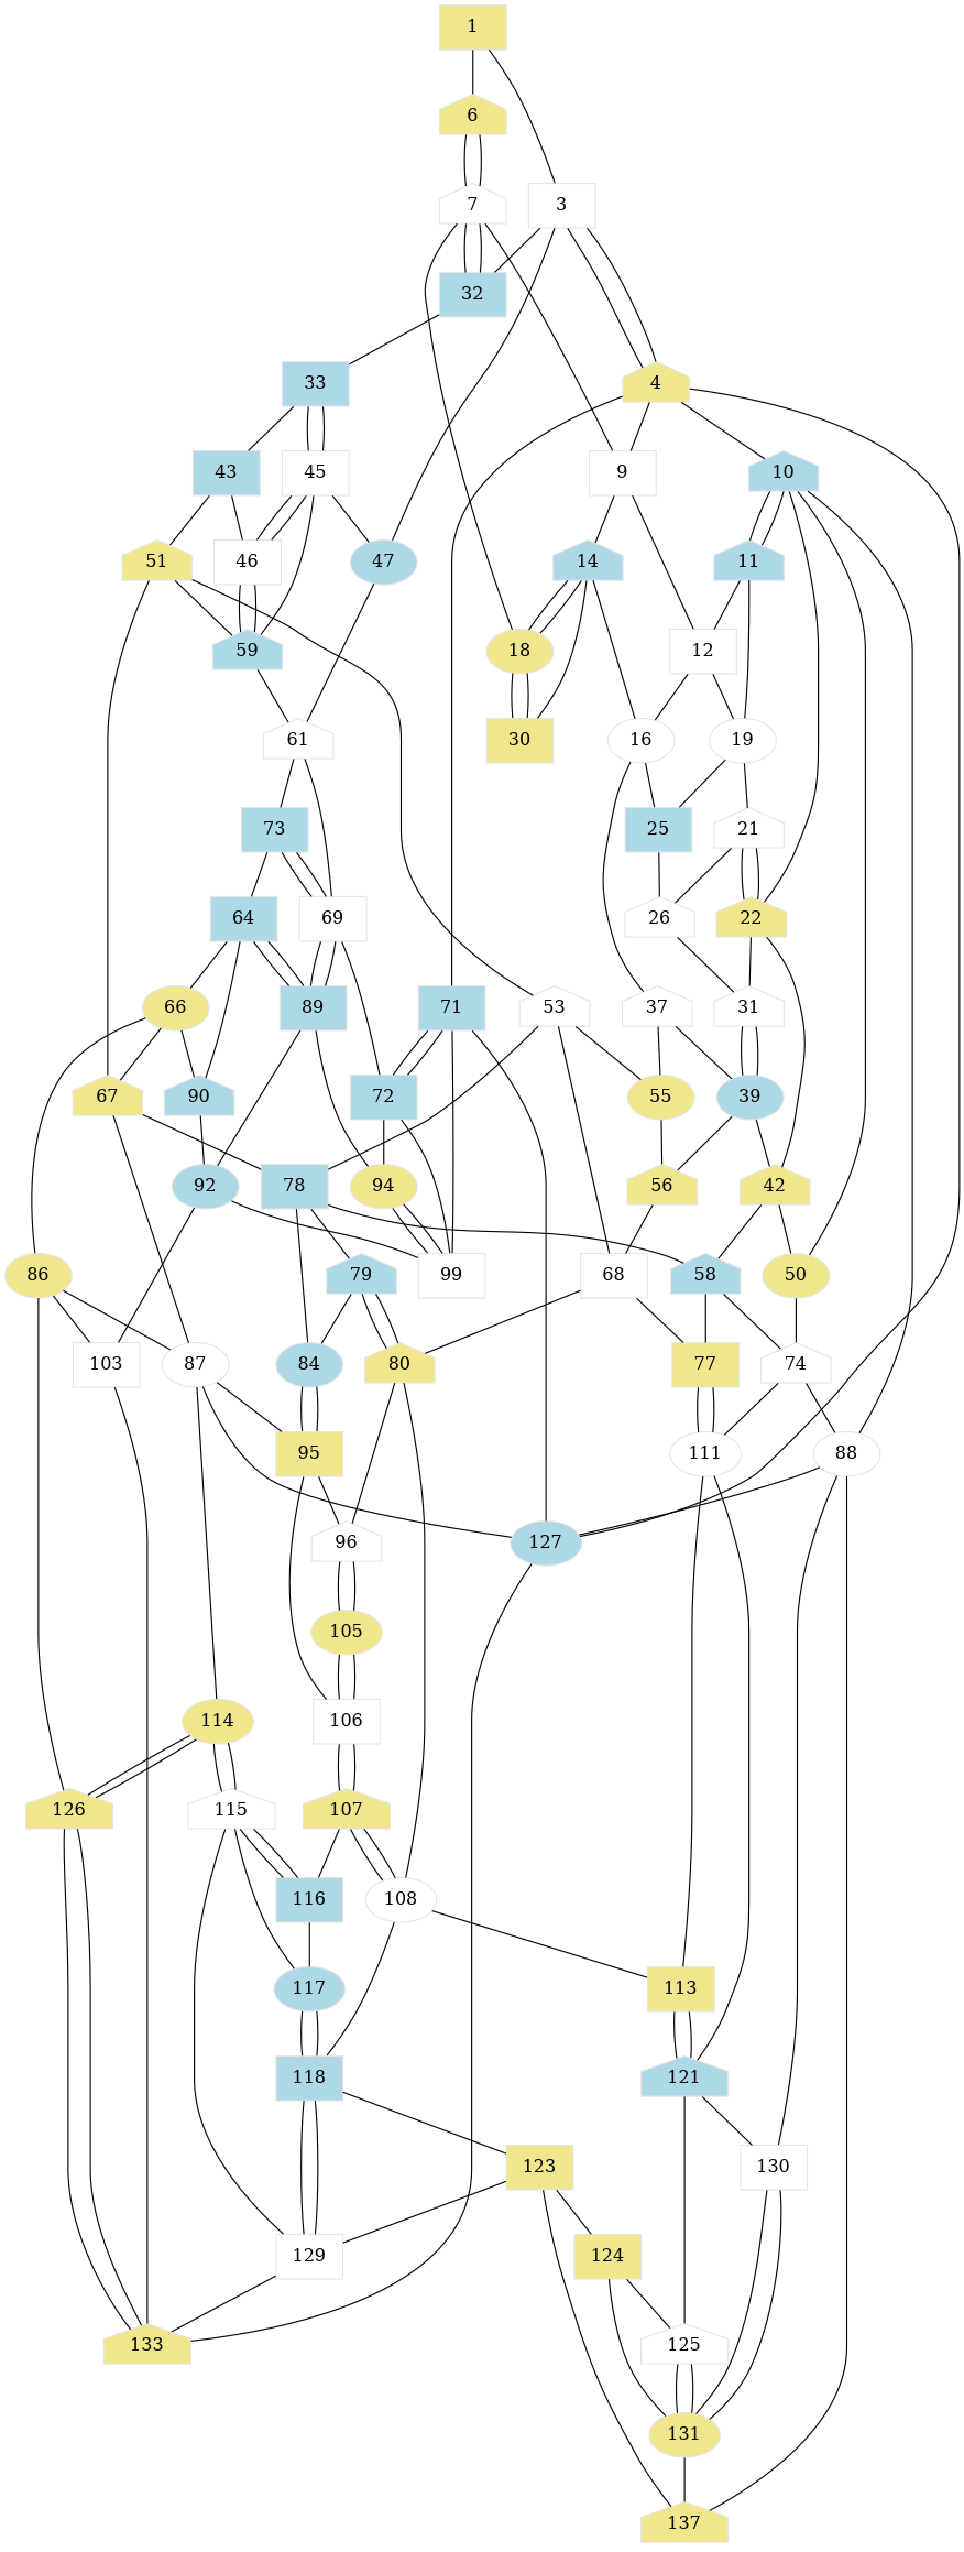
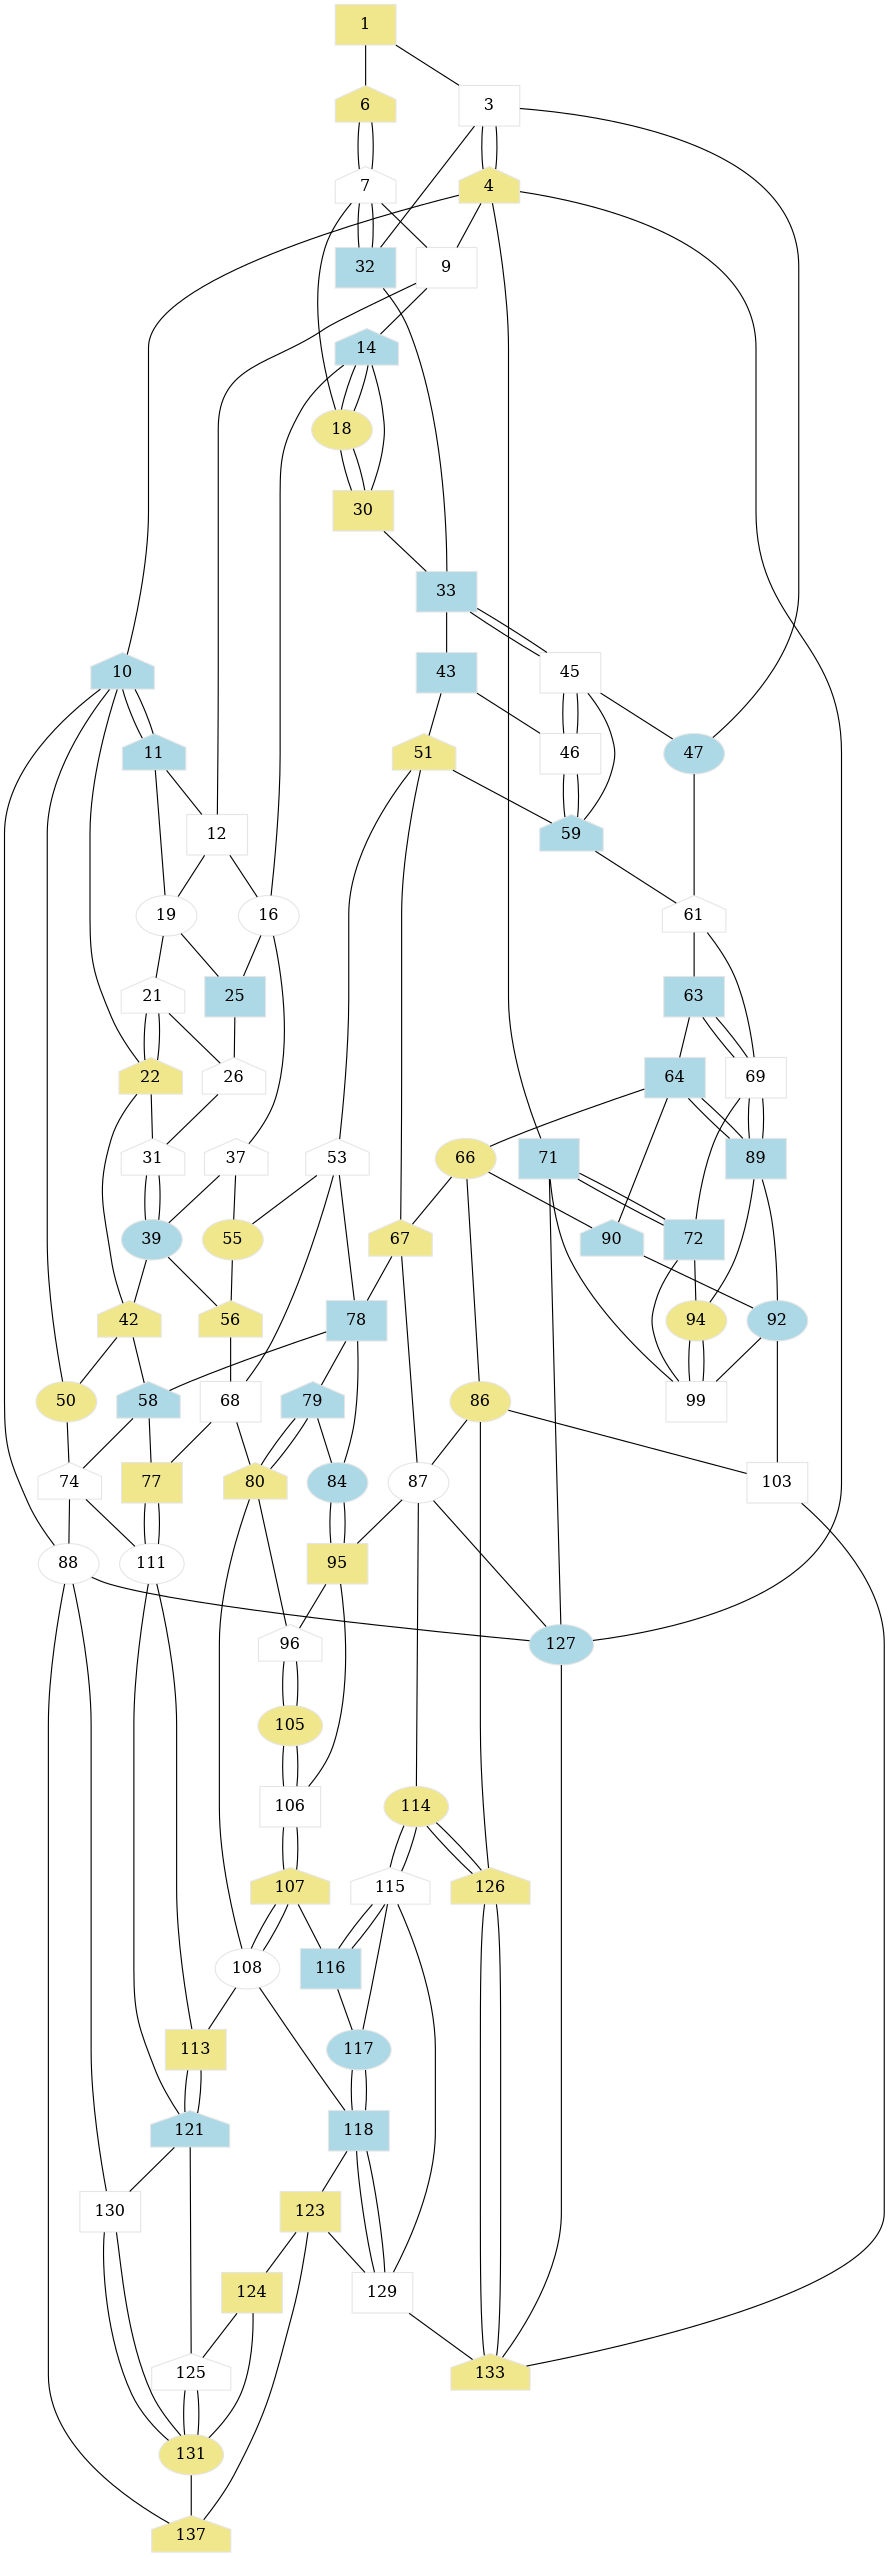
  graph {
    node [color=gray90 fillcolor=white shape=box style=filled]
    1 [fillcolor=khaki super="+2"]
    3 [super="+36"]
    6 [fillcolor=khaki shape=house]
    4 [fillcolor=khaki shape=house super="+5"]
    32 [fillcolor=lightblue]
    47 [fillcolor=lightblue shape=ellipse]
    7 [shape=house super="+8"]
    9 [super="+13"]
    10 [fillcolor=lightblue shape=house super="+24"]
    71 [fillcolor=lightblue super="+102"]
    127 [fillcolor=lightblue shape=ellipse super="+132"]
    33 [fillcolor=lightblue super="+34"]
    61 [shape=house super="+62"]
    12 [super="+17"]
    14 [fillcolor=lightblue shape=house super="+15"]
    11 [fillcolor=lightblue shape=house]
    22 [fillcolor=khaki shape=house super="+23"]
    50 [fillcolor=khaki shape=ellipse]
    88 [shape=ellipse super="+139"]
    72 [fillcolor=lightblue super="+93"]
    99 [super="+101"]
    133 [fillcolor=khaki shape=house super="+138"]
    18 [fillcolor=khaki shape=ellipse]
    30 [fillcolor=khaki super="+35"]
    19 [shape=ellipse super="+20"]
    16 [shape=ellipse super="+27"]
    31 [shape=house]
    42 [fillcolor=khaki shape=house super="+49"]
    74 [shape=house super="+75"]
    130
    137 [fillcolor=khaki shape=house]
    25 [fillcolor=lightblue super="+28"]
    21 [shape=house]
    37 [shape=house super="+38"]
    26 [shape=house super="+29"]
    39 [fillcolor=lightblue shape=ellipse super="+41"]
    55 [fillcolor=khaki shape=ellipse]
    58 [fillcolor=lightblue shape=house super="+73"]
    43 [fillcolor=lightblue super="+44"]
    45 [super="+48"]
    56 [fillcolor=khaki shape=house super="+57"]
    46
    51 [fillcolor=khaki shape=house super="+52"]
    59 [fillcolor=lightblue shape=house super="+60"]
    68 [super="+76"]
    77 [fillcolor=khaki]
    53 [shape=house super="+54"]
    67 [fillcolor=khaki shape=house super="+82"]
-   63 [fillcolor=lightblue label=73]
+   63 [fillcolor=lightblue]
    69 [super="+70"]
    111 [shape=ellipse super="+112"]
    78 [fillcolor=lightblue super="+83"]
    87 [shape=ellipse super="+97"]
    80 [fillcolor=khaki shape=house super="+81"]
    79 [fillcolor=lightblue shape=house]
    84 [fillcolor=lightblue shape=ellipse]
    64 [fillcolor=lightblue super="+65"]
    89 [fillcolor=lightblue super="+91"]
    66 [fillcolor=khaki shape=ellipse super="+85"]
    90 [fillcolor=lightblue shape=house]
    86 [fillcolor=khaki shape=ellipse super="+104"]
    94 [fillcolor=khaki shape=ellipse]
    92 [fillcolor=lightblue shape=ellipse super="+100"]
    103 [super="+128"]
    126 [fillcolor=khaki shape=house]
    95 [fillcolor=khaki super="+98"]
    114 [fillcolor=khaki shape=ellipse]
    96 [shape=house]
    108 [shape=ellipse super="+109"]
    113 [fillcolor=khaki]
    121 [fillcolor=lightblue shape=house super="+122"]
    105 [fillcolor=khaki shape=ellipse]
    118 [fillcolor=lightblue super="+119"]
    106 [super="+110"]
    115 [shape=house super="+120"]
    131 [fillcolor=khaki shape=ellipse super="+136"]
    107 [fillcolor=khaki shape=house]
    116 [fillcolor=lightblue]
    117 [fillcolor=lightblue shape=ellipse]
    129 [super="+134"]
    123 [fillcolor=khaki super="+135"]
    125 [shape=house]
    124 [fillcolor=khaki]
    1 -- 3
    1 -- 6 [weight=2]
    3 -- 4
    3 -- 4
    3 -- 32
    3 -- 47
    6 -- 7
    6 -- 7
    4 -- 9
    4 -- 10
    4 -- 71
    4 -- 127
    32 -- 33
    47 -- 61
    7 -- 32
    7 -- 32
    7 -- 9
    7 -- 18
    9 -- 12
    9 -- 14
    10 -- 11
    10 -- 11
    10 -- 22
    10 -- 50
    10 -- 88
    71 -- 127
    71 -- 72
    71 -- 72
    71 -- 99
    127 -- 133
    33 -- 43
    33 -- 45
    33 -- 45
    61 -- 63
    61 -- 69
    12 -- 19
    12 -- 16
    14 -- 18
    14 -- 18
    14 -- 30
    14 -- 16
    11 -- 12
    11 -- 19
    22 -- 31
    22 -- 42
    50 -- 74
    88 -- 127
    88 -- 130
    88 -- 137
    72 -- 99
    72 -- 94
    18 -- 30
    18 -- 30
+   30 -- 33
    19 -- 25
    19 -- 21
    16 -- 25
    16 -- 37
    31 -- 39
    31 -- 39
    42 -- 50
    42 -- 58
    74 -- 88
    74 -- 111
    130 -- 131
    130 -- 131
    25 -- 26 [weight=2]
    21 -- 22
    21 -- 22
    21 -- 26
    37 -- 39
    37 -- 55
    26 -- 31
    39 -- 42
    39 -- 56
    55 -- 56
    58 -- 74
    58 -- 77
    43 -- 46
    43 -- 51
    45 -- 47
    45 -- 46
    45 -- 46
    45 -- 59
    56 -- 68
    46 -- 59
    46 -- 59
    51 -- 59
    51 -- 53
    51 -- 67
    59 -- 61
    68 -- 77
    68 -- 80
    77 -- 111
    77 -- 111
    53 -- 55
    53 -- 68
    53 -- 78
    67 -- 78
    67 -- 87
    63 -- 69
    63 -- 69
    63 -- 64
    69 -- 72
    69 -- 89
    69 -- 89
    111 -- 113
    111 -- 121
    78 -- 58
    78 -- 79
    78 -- 84
    87 -- 127
    87 -- 95
    87 -- 114
    80 -- 96
    80 -- 108
    79 -- 80
    79 -- 80
    79 -- 84
    84 -- 95
    84 -- 95
    64 -- 89
    64 -- 89
    64 -- 66
    64 -- 90
    89 -- 94
    89 -- 92
    66 -- 67
    66 -- 90
    66 -- 86
    90 -- 92
    86 -- 87
    86 -- 103
    86 -- 126
    94 -- 99
    94 -- 99
    92 -- 99
    92 -- 103
    103 -- 133
    126 -- 133
    126 -- 133
    95 -- 96
    95 -- 106
    114 -- 126
    114 -- 126
    114 -- 115
    114 -- 115
    96 -- 105
    96 -- 105
    108 -- 113
    108 -- 118
    113 -- 121
    113 -- 121
    121 -- 130
    121 -- 125
    105 -- 106 [weight=2]
    105 -- 106
    118 -- 129
    118 -- 129
    118 -- 123
    106 -- 107
    106 -- 107
    115 -- 116
    115 -- 116
    115 -- 117
    115 -- 129
    131 -- 137
    107 -- 108
    107 -- 108
    107 -- 116
    116 -- 117
    117 -- 118
    117 -- 118
    129 -- 133
    123 -- 137
    123 -- 129
    123 -- 124
    125 -- 131
    125 -- 131
    124 -- 131
    124 -- 125
  }
